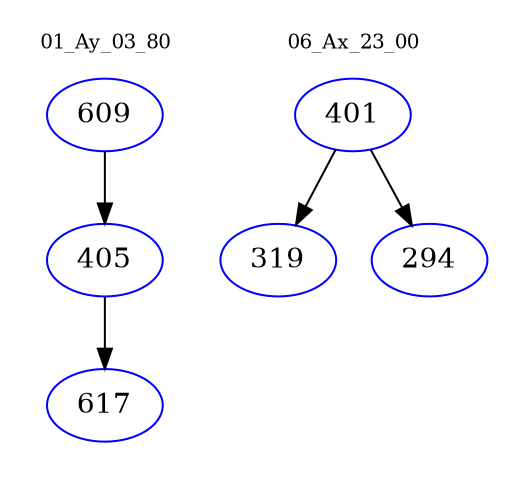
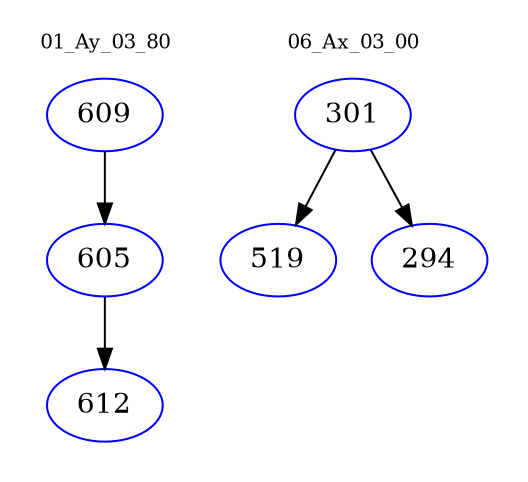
  digraph {
    node [color=blue]
    edge [color=black]
    n1 [label=609]
-   n2 [label=405]
-   n3 [label=617]
-   n4 [label=401]
-   n5 [label=319]
+   n2 [label=605]
+   n3 [label=612]
+   n4 [label=301]
+   n5 [label=519]
    n6 [label=294]
    subgraph cluster_1 {
      color=white
      fontsize=10
      label="01_Ay_03_80"
      n1
      n2
      n3
    }
    subgraph cluster_2 {
      color=white
      fontsize=10
-     label="06_Ax_23_00"
+     label="06_Ax_03_00"
      n4
      n5
      n6
    }
    n1 -> n2
    n2 -> n3
    n4 -> n5
    n4 -> n6
  }
